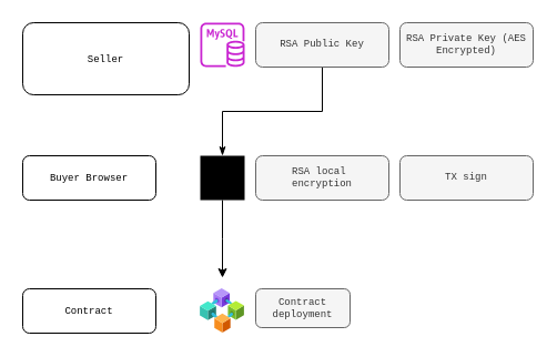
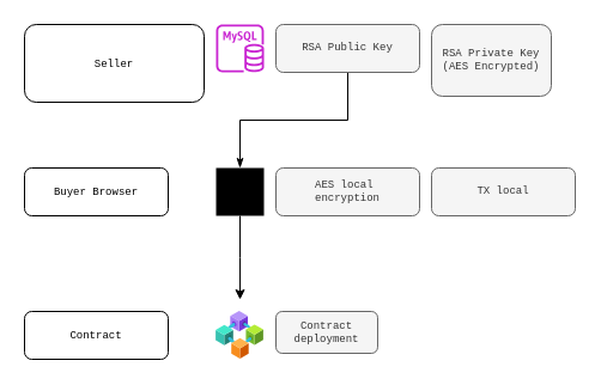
  <mxCell id="0" />
  <mxCell id="1" parent="0" />
  <mxCell id="2" style="edgeStyle=orthogonalEdgeStyle;rounded=0;orthogonalLoop=1;jettySize=auto;html=1;exitX=0.5;exitY=1;exitDx=0;exitDy=0;endArrow=classicThin;endFill=1;" parent="1" source="3" target="8" edge="1"><mxGeometry relative="1" as="geometry" /></mxCell>
  <mxCell id="3" value="&lt;font&gt;RSA Public Key&lt;/font&gt;" style="rounded=1;whiteSpace=wrap;html=1;fillColor=#f5f5f5;fontColor=#333333;strokeColor=#666666;fontFamily=Courier New;fontSize=9;" parent="1" vertex="1"><mxGeometry x="230" y="20" width="120" height="40" as="geometry" /></mxCell>
- <mxCell id="4" value="&lt;font&gt;RSA Private Key (AES Encrypted)&lt;/font&gt;" style="rounded=1;whiteSpace=wrap;html=1;fillColor=#f5f5f5;fontColor=#333333;strokeColor=#666666;fontFamily=Courier New;fontSize=9;" parent="1" vertex="1"><mxGeometry x="360" y="20" width="120" height="40" as="geometry" /></mxCell>
+ <mxCell id="4" value="&lt;font&gt;RSA Private Key (AES Encrypted)&lt;/font&gt;" style="rounded=1;whiteSpace=wrap;html=1;fillColor=#f5f5f5;fontColor=#333333;strokeColor=#666666;fontFamily=Courier New;fontSize=9;" parent="1" vertex="1"><mxGeometry x="360" y="20" width="100" height="60" as="geometry" /></mxCell>
  <mxCell id="5" value="&lt;font face=&quot;Courier New&quot;&gt;Seller&lt;/font&gt;" style="rounded=1;whiteSpace=wrap;html=1;fontSize=9;" parent="1" vertex="1"><mxGeometry x="20" y="20" width="150" height="65" as="geometry" /></mxCell>
  <mxCell id="6" value="" style="sketch=0;outlineConnect=0;fontColor=#232F3E;gradientColor=none;fillColor=#C925D1;strokeColor=none;dashed=0;verticalLabelPosition=bottom;verticalAlign=top;align=center;html=1;fontSize=12;fontStyle=0;aspect=fixed;pointerEvents=1;shape=mxgraph.aws4.rds_mysql_instance;" parent="1" vertex="1"><mxGeometry x="180" y="20" width="40" height="40" as="geometry" /></mxCell>
  <mxCell id="7" style="edgeStyle=orthogonalEdgeStyle;rounded=0;orthogonalLoop=1;jettySize=auto;html=1;" parent="1" source="8" edge="1"><mxGeometry relative="1" as="geometry"><mxPoint x="200" y="250" as="targetPoint" /></mxGeometry></mxCell>
  <mxCell id="8" value="" style="sketch=0;verticalLabelPosition=bottom;sketch=0;html=1;verticalAlign=top;strokeColor=none;fillColor=#000000;align=center;outlineConnect=0;pointerEvents=1;shape=mxgraph.citrix2.citrix_enterprise_browser;" parent="1" vertex="1"><mxGeometry x="180" y="140" width="40" height="40" as="geometry" /></mxCell>
  <mxCell id="9" value="&lt;font face=&quot;Courier New&quot;&gt;Buyer Browser&lt;/font&gt;" style="rounded=1;whiteSpace=wrap;html=1;fontSize=9;" parent="1" vertex="1"><mxGeometry x="20" y="140" width="120" height="40" as="geometry" /></mxCell>
  <mxCell id="10" value="&lt;font face=&quot;Courier New&quot;&gt;Contract&lt;/font&gt;" style="rounded=1;whiteSpace=wrap;html=1;fontSize=9;" parent="1" vertex="1"><mxGeometry x="20" y="260" width="120" height="40" as="geometry" /></mxCell>
  <mxCell id="11" value="" style="image;aspect=fixed;html=1;points=[];align=center;fontSize=12;image=img/lib/azure2/blockchain/Consortium.svg;" parent="1" vertex="1"><mxGeometry x="180" y="260" width="40" height="40" as="geometry" /></mxCell>
- <mxCell id="12" value="&lt;font&gt;RSA local&amp;nbsp;&lt;/font&gt;&lt;div&gt;&lt;span style=&quot;background-color: transparent; color: light-dark(rgb(51, 51, 51), rgb(193, 193, 193));&quot;&gt;encryption&lt;/span&gt;&lt;/div&gt;" style="rounded=1;whiteSpace=wrap;html=1;fillColor=#f5f5f5;fontColor=#333333;strokeColor=#666666;fontFamily=Courier New;fontSize=9;" parent="1" vertex="1"><mxGeometry x="230" y="140" width="120" height="40" as="geometry" /></mxCell>
+ <mxCell id="12" value="&lt;font&gt;AES local&amp;nbsp;&lt;/font&gt;&lt;div&gt;&lt;span style=&quot;background-color: transparent; color: light-dark(rgb(51, 51, 51), rgb(193, 193, 193));&quot;&gt;encryption&lt;/span&gt;&lt;/div&gt;" style="rounded=1;whiteSpace=wrap;html=1;fillColor=#f5f5f5;fontColor=#333333;strokeColor=#666666;fontFamily=Courier New;fontSize=9;" parent="1" vertex="1"><mxGeometry x="230" y="140" width="120" height="40" as="geometry" /></mxCell>
  <mxCell id="13" value="Contract deployment" style="rounded=1;whiteSpace=wrap;html=1;fillColor=#f5f5f5;fontColor=#333333;strokeColor=#666666;fontFamily=Courier New;fontSize=9;" parent="1" vertex="1"><mxGeometry x="230" y="260" width="85" height="35" as="geometry" /></mxCell>
- <mxCell id="14" value="TX sign" style="rounded=1;whiteSpace=wrap;html=1;fillColor=#f5f5f5;fontColor=#333333;strokeColor=#666666;fontFamily=Courier New;fontSize=9;" vertex="1" parent="1"><mxGeometry x="360" y="140" width="120" height="40" as="geometry" /></mxCell>
+ <mxCell id="14" value="TX local" style="rounded=1;whiteSpace=wrap;html=1;fillColor=#f5f5f5;fontColor=#333333;strokeColor=#666666;fontFamily=Courier New;fontSize=9;" vertex="1" parent="1"><mxGeometry x="360" y="140" width="120" height="40" as="geometry" /></mxCell>
